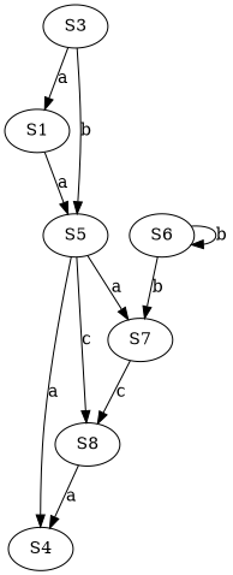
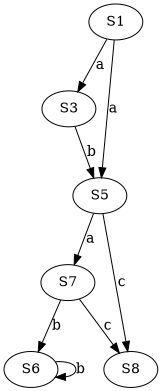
  strict digraph {
    S1
    S3
    S5
    S7
-   S4
    S8
    S6
-   S3 -> S1 [label=a]
+   S1 -> S3 [label=a]
    S1 -> S5 [label=a]
    S3 -> S5 [label=b]
    S5 -> S7 [label=a]
-   S5 -> S4 [label=a]
    S5 -> S8 [label=c]
    S7 -> S8 [label=c]
-   S6 -> S7 [label=b]
-   S8 -> S4 [label=a]
+   S7 -> S6 [label=b]
    S6 -> S6 [label=b]
  }
